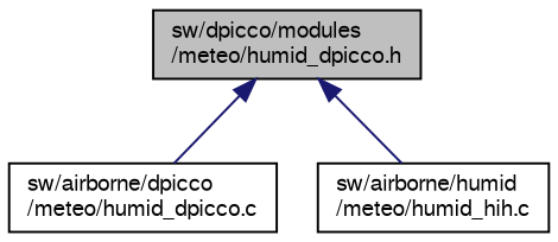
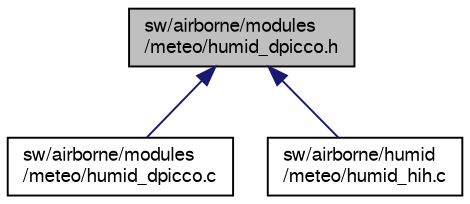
  digraph {
    node [color=black fillcolor=white fontname=FreeSans fontsize=10 shape=record style=filled]
    edge [color=midnightblue dir=back fontname=FreeSans fontsize=10 labelfontname=FreeSans labelfontsize=10 style=solid]
-   n1 [fillcolor=grey75 fontcolor=black height=0.2 label="sw/dpicco/modules\l/meteo/humid_dpicco.h" width=0.4]
-   n2 [height=0.2 label="sw/airborne/dpicco\l/meteo/humid_dpicco.c" width=0.4]
+   n1 [fillcolor=grey75 fontcolor=black height=0.2 label="sw/airborne/modules\l/meteo/humid_dpicco.h" width=0.4]
+   n2 [height=0.2 label="sw/airborne/modules\l/meteo/humid_dpicco.c" width=0.4]
    n3 [height=0.2 label="sw/airborne/humid\l/meteo/humid_hih.c" width=0.4]
    n1 -> n2
    n1 -> n3
  }
